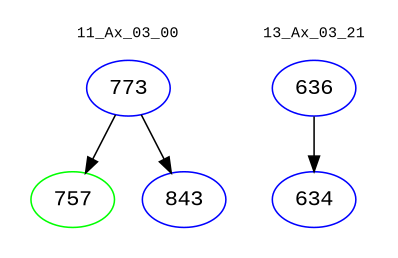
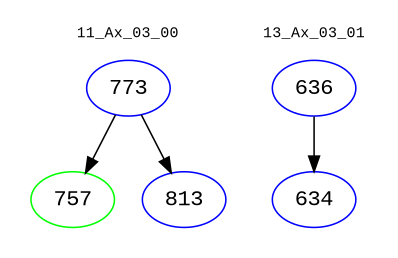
  digraph {
    fontname="Liberation Mono"
    node [color=blue fontname="Liberation Mono"]
    edge [color=black fontname="Liberation Mono"]
    n1 [label=773]
    n2 [color=green label=757]
-   n3 [label=843]
+   n3 [label=813]
    n4 [label=636]
    n5 [label=634]
    subgraph cluster_1 {
      color=white
      fontsize=10
      label="11_Ax_03_00"
      n1
      n2
      n3
    }
    subgraph cluster_2 {
      color=white
      fontsize=10
-     label="13_Ax_03_21"
+     label="13_Ax_03_01"
      n4
      n5
    }
    n1 -> n2
    n1 -> n3
    n4 -> n5
  }
